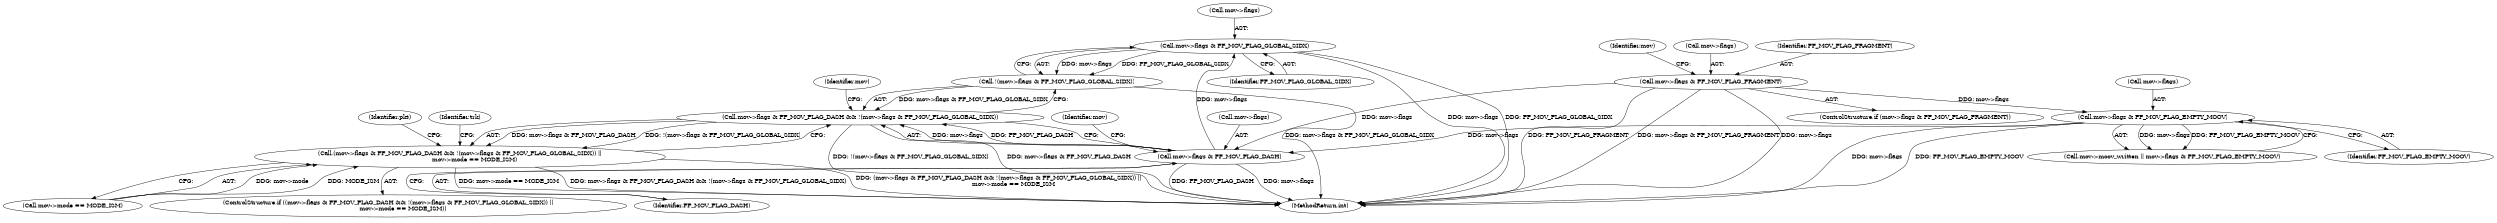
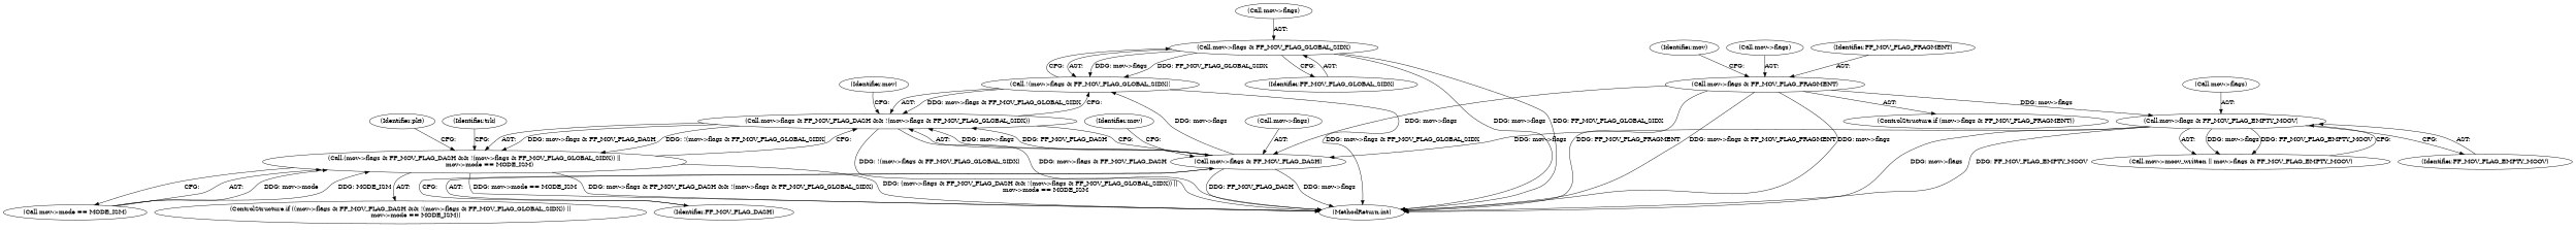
  digraph {
    n1 [label="(Call,mov->flags & FF_MOV_FLAG_GLOBAL_SIDX)"]
    n2 [label="(Call,!(mov->flags & FF_MOV_FLAG_GLOBAL_SIDX))"]
    n3 [label="(MethodReturn,int)"]
    n4 [label="(Identifier,FF_MOV_FLAG_GLOBAL_SIDX)"]
    n5 [label="(Call,mov->flags & FF_MOV_FLAG_DASH && !(mov->flags & FF_MOV_FLAG_GLOBAL_SIDX))"]
    n6 [label="(Call,mov->flags & FF_MOV_FLAG_DASH)"]
    n7 [label="(Identifier,FF_MOV_FLAG_DASH)"]
    n8 [label="(Call,(mov->flags & FF_MOV_FLAG_DASH && !(mov->flags & FF_MOV_FLAG_GLOBAL_SIDX)) ||\n                mov->mode == MODE_ISM)"]
    n9 [label="(Call,mov->flags & FF_MOV_FLAG_EMPTY_MOOV)"]
    n10 [label="(Identifier,FF_MOV_FLAG_EMPTY_MOOV)"]
    n11 [label="(Call,mov->moov_written || mov->flags & FF_MOV_FLAG_EMPTY_MOOV)"]
    n12 [label="(Call,mov->flags & FF_MOV_FLAG_FRAGMENT)"]
    n13 [label="(ControlStructure,if (mov->flags & FF_MOV_FLAG_FRAGMENT))"]
    n14 [label="(Identifier,FF_MOV_FLAG_FRAGMENT)"]
    n15 [label="(ControlStructure,if ((mov->flags & FF_MOV_FLAG_DASH && !(mov->flags & FF_MOV_FLAG_GLOBAL_SIDX)) ||\n                mov->mode == MODE_ISM))"]
    n16 [label="(Call,mov->mode == MODE_ISM)"]
    n17 [label="(Call,mov->flags)"]
    n18 [label="(Identifier,mov)"]
    n19 [label="(Call,mov->flags)"]
    n20 [label="(Call,mov->flags)"]
    n21 [label="(Identifier,mov)"]
    n22 [label="(Identifier,trk)"]
    n23 [label="(Call,mov->flags)"]
    n24 [label="(Identifier,mov)"]
    n25 [label="(Identifier,pkt)"]
    n1 -> n2 [label="AST: "]
    n1 -> n2 [label="DDG: mov->flags"]
    n1 -> n2 [label="DDG: FF_MOV_FLAG_GLOBAL_SIDX"]
    n1 -> n3 [label="DDG: mov->flags"]
    n1 -> n3 [label="DDG: FF_MOV_FLAG_GLOBAL_SIDX"]
    n1 -> n4 [label="CFG: "]
    n2 -> n1 [label="CFG: "]
    n2 -> n3 [label="DDG: mov->flags & FF_MOV_FLAG_GLOBAL_SIDX"]
    n2 -> n5 [label="AST: "]
    n2 -> n5 [label="DDG: mov->flags & FF_MOV_FLAG_GLOBAL_SIDX"]
    n4 -> n1 [label="AST: "]
    n5 -> n2 [label="CFG: "]
    n5 -> n3 [label="DDG: mov->flags & FF_MOV_FLAG_DASH"]
    n5 -> n3 [label="DDG: !(mov->flags & FF_MOV_FLAG_GLOBAL_SIDX)"]
    n5 -> n6 [label="CFG: "]
    n5 -> n8 [label="AST: "]
    n5 -> n8 [label="DDG: mov->flags & FF_MOV_FLAG_DASH"]
    n5 -> n8 [label="DDG: !(mov->flags & FF_MOV_FLAG_GLOBAL_SIDX)"]
-   n6 -> n1 [label="DDG: mov->flags"]
+   n6 -> n2 [label="DDG: mov->flags"]
    n6 -> n3 [label="DDG: FF_MOV_FLAG_DASH"]
    n6 -> n3 [label="DDG: mov->flags"]
    n6 -> n5 [label="AST: "]
    n6 -> n5 [label="DDG: mov->flags"]
    n6 -> n5 [label="DDG: FF_MOV_FLAG_DASH"]
    n6 -> n7 [label="CFG: "]
    n7 -> n6 [label="AST: "]
    n8 -> n3 [label="DDG: mov->flags & FF_MOV_FLAG_DASH && !(mov->flags & FF_MOV_FLAG_GLOBAL_SIDX)"]
    n8 -> n3 [label="DDG: (mov->flags & FF_MOV_FLAG_DASH && !(mov->flags & FF_MOV_FLAG_GLOBAL_SIDX)) ||\n                mov->mode == MODE_ISM"]
    n8 -> n3 [label="DDG: mov->mode == MODE_ISM"]
    n8 -> n5 [label="CFG: "]
    n8 -> n15 [label="AST: "]
    n8 -> n16 [label="CFG: "]
    n9 -> n3 [label="DDG: mov->flags"]
    n9 -> n3 [label="DDG: FF_MOV_FLAG_EMPTY_MOOV"]
    n9 -> n6 [label="DDG: mov->flags"]
    n9 -> n10 [label="CFG: "]
    n9 -> n11 [label="AST: "]
    n9 -> n11 [label="DDG: mov->flags"]
    n9 -> n11 [label="DDG: FF_MOV_FLAG_EMPTY_MOOV"]
    n10 -> n9 [label="AST: "]
    n11 -> n9 [label="CFG: "]
    n12 -> n3 [label="DDG: FF_MOV_FLAG_FRAGMENT"]
    n12 -> n3 [label="DDG: mov->flags & FF_MOV_FLAG_FRAGMENT"]
    n12 -> n3 [label="DDG: mov->flags"]
    n12 -> n6 [label="DDG: mov->flags"]
    n12 -> n9 [label="DDG: mov->flags"]
    n12 -> n13 [label="AST: "]
    n14 -> n12 [label="AST: "]
    n16 -> n8 [label="AST: "]
    n16 -> n8 [label="DDG: mov->mode"]
    n16 -> n8 [label="DDG: MODE_ISM"]
    n17 -> n1 [label="AST: "]
    n18 -> n12 [label="CFG: "]
    n19 -> n6 [label="AST: "]
    n20 -> n12 [label="AST: "]
    n21 -> n6 [label="CFG: "]
    n22 -> n8 [label="CFG: "]
    n23 -> n9 [label="AST: "]
    n24 -> n5 [label="CFG: "]
    n25 -> n8 [label="CFG: "]
  }
